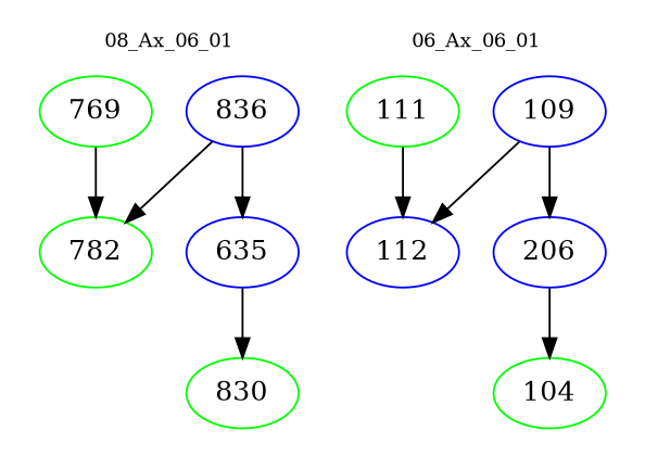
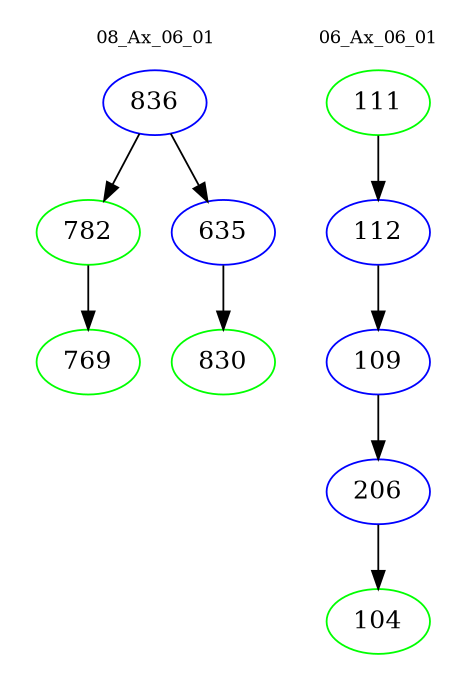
  digraph {
    node [color=blue]
    edge [color=black]
    n1 [label=836]
    n2 [color=green label=782]
    n3 [label=635]
    n4 [color=green label=769]
    n5 [color=green label=830]
    n6 [label=109]
    n7 [label=206]
    n8 [label=112]
    n9 [color=green label=104]
    n10 [color=green label=111]
    subgraph cluster_1 {
      color=white
      fontsize=10
      label="08_Ax_06_01"
      n1
      n2
      n3
      n4
      n5
    }
    subgraph cluster_2 {
      color=white
      fontsize=10
      label="06_Ax_06_01"
      n6
      n7
      n8
      n9
      n10
    }
    n1 -> n2
    n1 -> n3
-   n4 -> n2
+   n2 -> n4
    n3 -> n5
    n6 -> n7
-   n6 -> n8
+   n8 -> n6
    n7 -> n9
    n10 -> n8
  }
